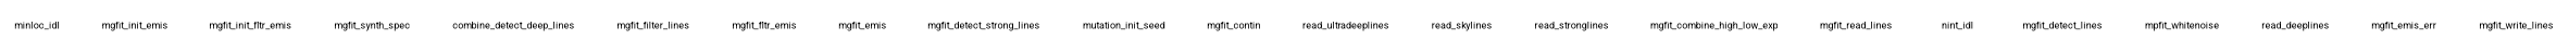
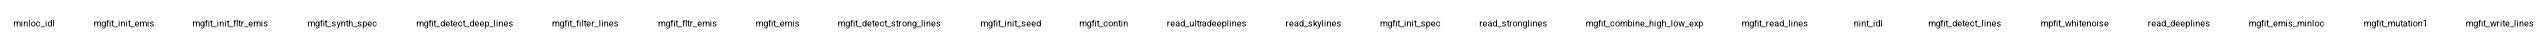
  digraph {
    fontname=Roboto
    node [color=gray fontcolor=black fontsize=8 shape=plaintext fontname=Roboto]
    minloc_idl
    mgfit_init_emis
    mgfit_init_fltr_emis
    mgfit_synth_spec
-   mgfit_detect_deep_lines [label=combine_detect_deep_lines]
+   mgfit_detect_deep_lines
    mgfit_filter_lines
    mgfit_fltr_emis
    mgfit_emis
    mgfit_detect_strong_lines
-   mgfit_init_seed [label=mutation_init_seed]
+   mgfit_init_seed
    mgfit_contin
    read_ultradeeplines
    read_skylines
+   mgfit_init_spec
    read_stronglines
    mgfit_combine_high_low_exp
    mgfit_read_lines
    nint_idl
    mgfit_detect_lines
    mpfit_whitenoise
    read_deeplines
-   mgfit_emis_err
+   mgfit_emis_err [label=mgfit_emis_minloc]
+   mgfit_mutation1
    mgfit_write_lines
  }
